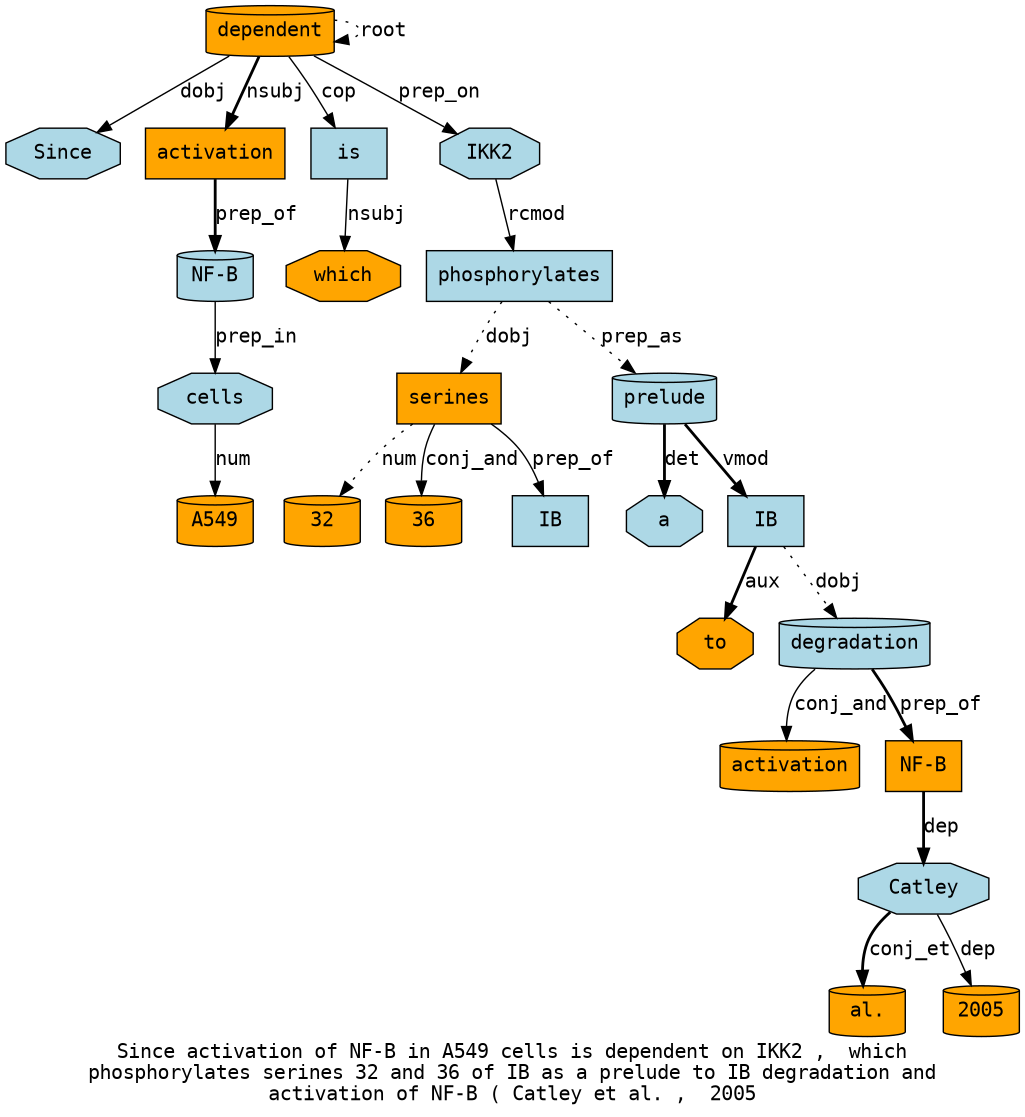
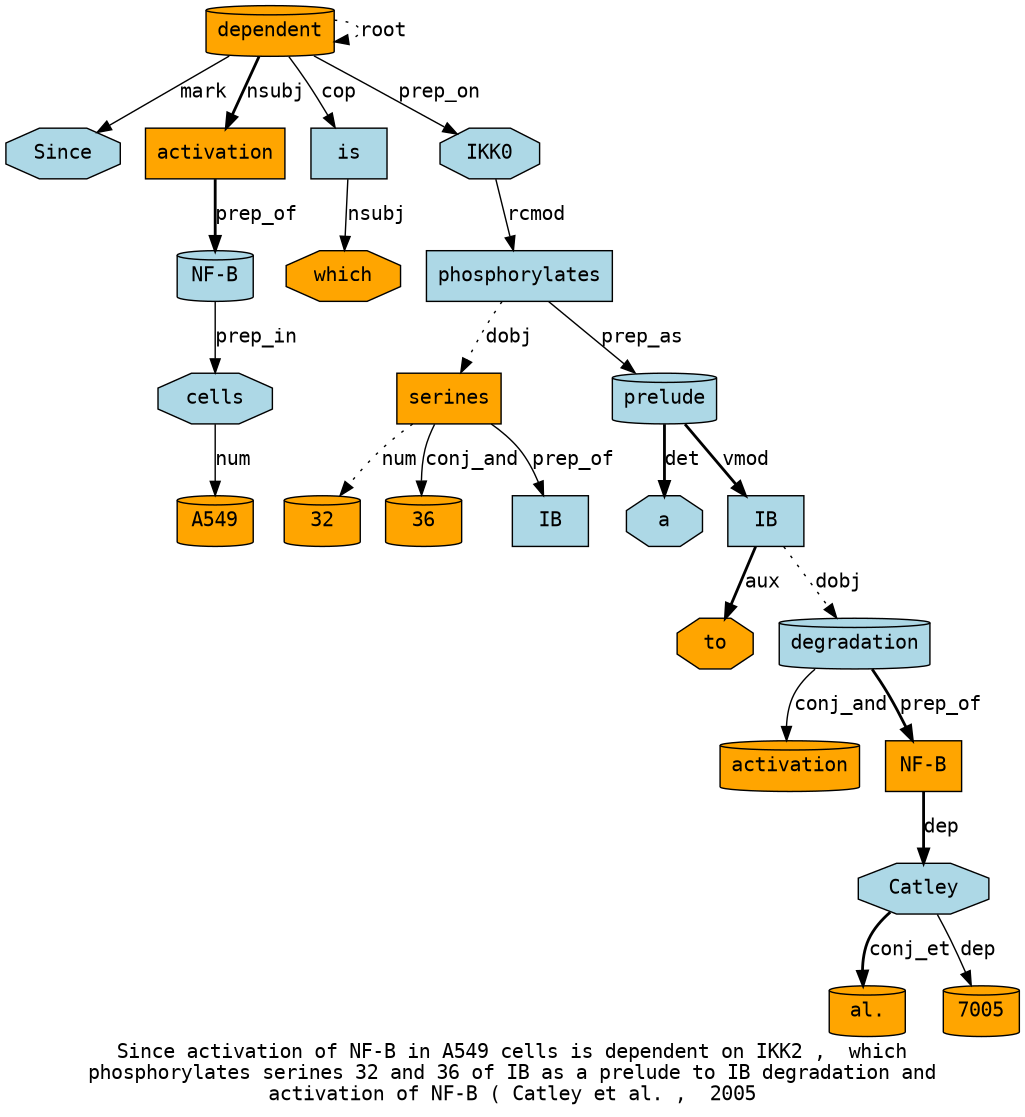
  digraph {
    fontname="DejaVu Sans Mono"
    label="Since activation of NF-B in A549 cells is dependent on IKK2 ,  which\nphosphorylates serines 32 and 36 of IB as a prelude to IB degradation and\nactivation of NF-B ( Catley et al. ,  2005"
    node [fillcolor=orange fontname="DejaVu Sans Mono" shape=cylinder style=filled]
    edge [fontname="DejaVu Sans Mono" style=solid]
    n1 [label=dependent]
    n2 [fillcolor=lightblue label=Since shape=octagon]
    n3 [label=activation shape=box]
    n4 [fillcolor=lightblue label=is shape=box]
-   n5 [fillcolor=lightblue label=IKK2 shape=octagon]
+   n5 [fillcolor=lightblue label=IKK0 shape=octagon]
    n6 [fillcolor=lightblue label="NF-B"]
    n7 [label=which shape=octagon]
    n8 [fillcolor=lightblue label=phosphorylates shape=box]
    n9 [fillcolor=lightblue label=cells shape=octagon]
    n10 [label=A549]
    n11 [label=serines shape=box]
    n12 [fillcolor=lightblue label=prelude]
    n13 [label=32]
    n14 [label=36]
    n15 [fillcolor=lightblue label=IB shape=box]
    n16 [fillcolor=lightblue label=a shape=octagon]
    n17 [fillcolor=lightblue label=IB shape=box]
    n18 [label=to shape=octagon]
    n19 [fillcolor=lightblue label=degradation]
    n20 [label=activation]
    n21 [label="NF-B" shape=box]
    n22 [fillcolor=lightblue label=Catley shape=octagon]
    n23 [label="al."]
-   n24 [label=2005]
+   n24 [label=7005]
    n1 -> n1 [label=root style=dotted]
-   n1 -> n2 [label=dobj]
+   n1 -> n2 [label=mark]
    n1 -> n3 [label=nsubj style=bold]
    n1 -> n4 [label=cop]
    n1 -> n5 [label=prep_on]
    n3 -> n6 [label=prep_of style=bold]
    n4 -> n7 [label=nsubj]
    n5 -> n8 [label=rcmod]
    n6 -> n9 [label=prep_in]
    n8 -> n11 [label=dobj style=dotted]
-   n8 -> n12 [label=prep_as style=dotted]
+   n8 -> n12 [label=prep_as]
    n9 -> n10 [label=num]
    n11 -> n13 [label=num style=dotted]
    n11 -> n14 [label=conj_and]
    n11 -> n15 [label=prep_of]
    n12 -> n16 [label=det style=bold]
    n12 -> n17 [label=vmod style=bold]
    n17 -> n18 [label=aux style=bold]
    n17 -> n19 [label=dobj style=dotted]
    n19 -> n20 [label=conj_and]
    n19 -> n21 [label=prep_of style=bold]
    n21 -> n22 [label=dep style=bold]
    n22 -> n23 [label=conj_et style=bold]
    n22 -> n24 [label=dep]
  }
